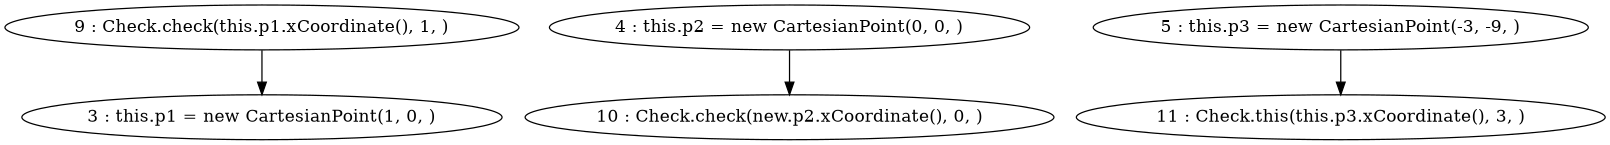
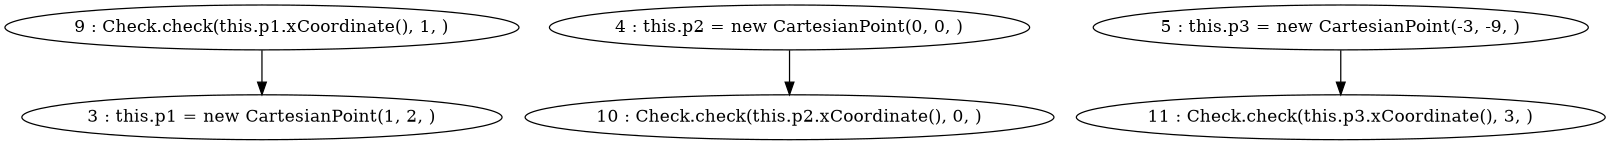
  digraph {
    "9 : Check.check(this.p1.xCoordinate(), 1, )"
-   "3 : this.p1 = new CartesianPoint(1, 2, )" [label="3 : this.p1 = new CartesianPoint(1, 0, )"]
+   "3 : this.p1 = new CartesianPoint(1, 2, )"
    "4 : this.p2 = new CartesianPoint(0, 0, )"
-   "10 : Check.check(this.p2.xCoordinate(), 0, )" [label="10 : Check.check(new.p2.xCoordinate(), 0, )"]
+   "10 : Check.check(this.p2.xCoordinate(), 0, )"
    n5 [label="5 : this.p3 = new CartesianPoint(-3, -9, )"]
-   "11 : Check.check(this.p3.xCoordinate(), 3, )" [label="11 : Check.this(this.p3.xCoordinate(), 3, )"]
+   "11 : Check.check(this.p3.xCoordinate(), 3, )"
    "9 : Check.check(this.p1.xCoordinate(), 1, )" -> "3 : this.p1 = new CartesianPoint(1, 2, )"
    "4 : this.p2 = new CartesianPoint(0, 0, )" -> "10 : Check.check(this.p2.xCoordinate(), 0, )"
    n5 -> "11 : Check.check(this.p3.xCoordinate(), 3, )"
  }
